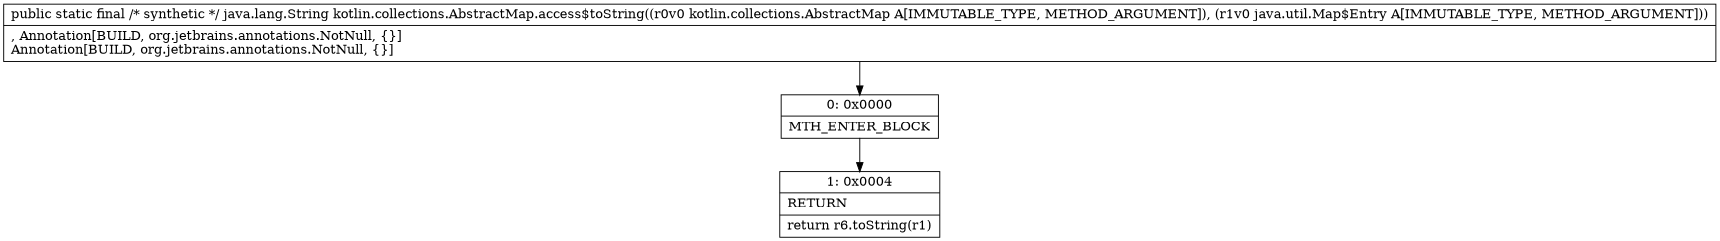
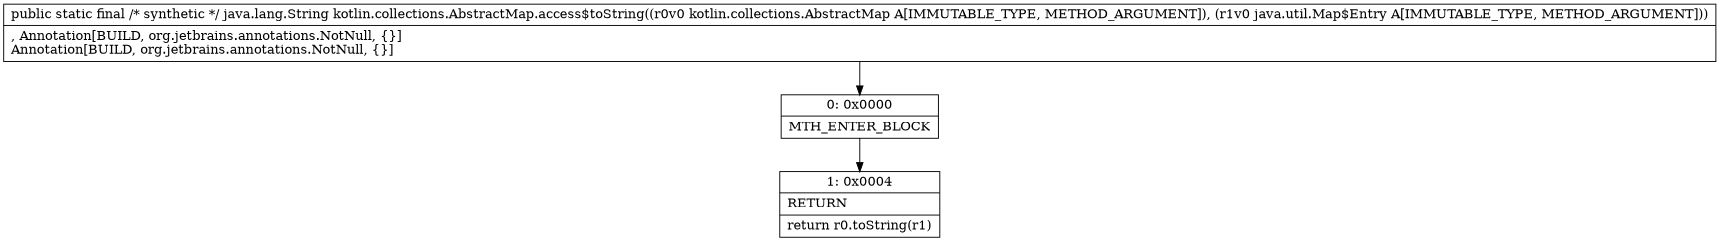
  digraph {
    node [shape=record]
    n1 [label="{0\:\ 0x0000|MTH_ENTER_BLOCK\l}"]
-   n2 [label="{1\:\ 0x0004|RETURN\l|return r6.toString(r1)\l}"]
+   n2 [label="{1\:\ 0x0004|RETURN\l|return r0.toString(r1)\l}"]
    n3 [label="{public static final \/* synthetic *\/ java.lang.String kotlin.collections.AbstractMap.access$toString((r0v0 kotlin.collections.AbstractMap A[IMMUTABLE_TYPE, METHOD_ARGUMENT]), (r1v0 java.util.Map$Entry A[IMMUTABLE_TYPE, METHOD_ARGUMENT]))  | , Annotation[BUILD, org.jetbrains.annotations.NotNull, \{\}]\lAnnotation[BUILD, org.jetbrains.annotations.NotNull, \{\}]\l}"]
    n1 -> n2
    n3 -> n1
  }
